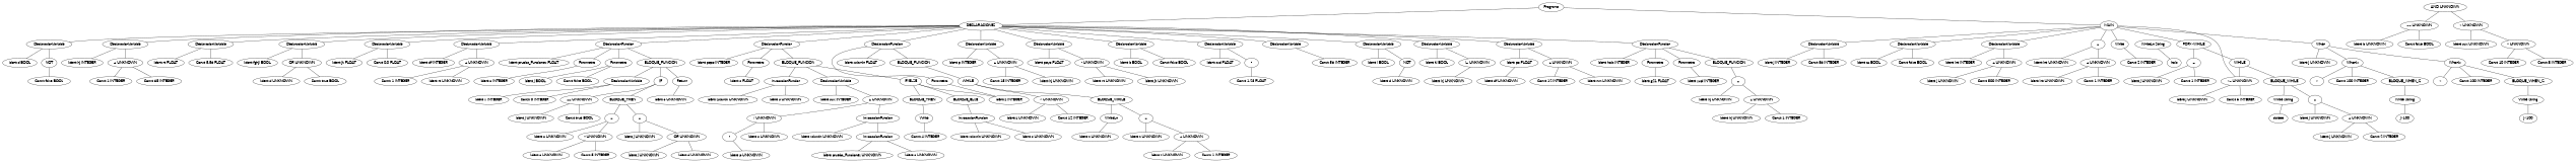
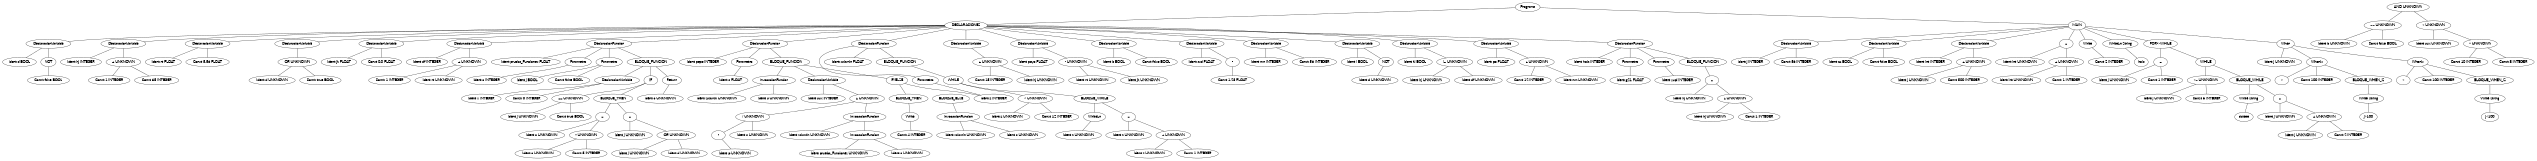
  graph {
    fontname=Lato
    node [fontname=Lato]
    edge [fontname=Lato]
    n1 [label=Programa]
    n2 [label=DECLARACIONES]
    n3 [label=MAIN]
    n4 [label=DeclaracionVariable]
    n5 [label=DeclaracionVariable]
    n6 [label=DeclaracionVariable]
    n7 [label=DeclaracionVariable]
    n8 [label=DeclaracionVariable]
    n9 [label=DeclaracionVariable]
    n10 [label=DeclaracionFuncion]
    n11 [label=DeclaracionFuncion]
    n12 [label=DeclaracionFuncion]
    n13 [label=DeclaracionVariable]
    n14 [label=DeclaracionVariable]
    n15 [label=DeclaracionVariable]
    n16 [label=DeclaracionVariable]
    n17 [label=DeclaracionVariable]
    n18 [label=DeclaracionVariable]
    n19 [label=DeclaracionVariable]
    n20 [label=DeclaracionVariable]
    n21 [label=DeclaracionFuncion]
    n22 [label=DeclaracionVariable]
    n23 [label=DeclaracionVariable]
    n24 [label=DeclaracionVariable]
    n25 [label="="]
    n26 [label=Write]
    n27 [label="WriteLn String"]
    n28 [label="FOR->WHILE"]
    n29 [label=When]
    n30 [label="Ident d BOOL"]
    n31 [label=NOT]
    n32 [label="Ident hj INTEGER"]
    n33 [label="+ UNKNOWN"]
    n34 [label="Ident rt FLOAT"]
    n35 [label="Const 5.56 FLOAT"]
-   n36 [label="Ident fghjl BOOL"]
    n37 [label="OR UNKNOWN"]
    n38 [label="Ident jk FLOAT"]
    n39 [label="Const 0.0 FLOAT"]
    n40 [label="Ident df INTEGER"]
    n41 [label="+ UNKNOWN"]
    n42 [label="Ident prueba_Funciones FLOAT"]
    n43 [label=Parametro]
    n44 [label=Parametro]
    n45 [label=BLOQUE_FUNCION]
    n46 [label="Ident pepe INTEGER"]
    n47 [label=Parametro]
    n48 [label=BLOQUE_FUNCION]
    n49 [label="Ident salamin FLOAT"]
    n50 [label=Parametro]
    n51 [label=BLOQUE_FUNCION]
-   n52 [label="Ident p INTEGER"]
    n53 [label="+ UNKNOWN"]
    n54 [label="Ident poyo FLOAT"]
    n55 [label="- UNKNOWN"]
    n56 [label="Ident b BOOL"]
    n57 [label="Const false BOOL"]
    n58 [label="Ident asd FLOAT"]
    n59 [label="-"]
+   n60 [label="Ident nm INTEGER"]
    n61 [label="Const 56 INTEGER"]
    n62 [label="Ident l BOOL"]
    n63 [label=NOT]
    n64 [label="Ident kl BOOL"]
    n65 [label="!= UNKNOWN"]
    n66 [label="Ident po FLOAT"]
    n67 [label="+ UNKNOWN"]
    n68 [label="Ident hola INTEGER"]
    n69 [label=Parametro]
    n70 [label=Parametro]
    n71 [label=BLOQUE_FUNCION]
    n72 [label="Const false BOOL"]
    n73 [label="Const 1 INTEGER"]
    n74 [label="Const 65 INTEGER"]
    n75 [label="Ident d UNKNOWN"]
    n76 [label="Const true BOOL"]
    n77 [label="Const 1 INTEGER"]
    n78 [label="Ident rt UNKNOWN"]
    n79 [label="Ident c INTEGER"]
    n80 [label="Ident j BOOL"]
    n81 [label="Const false BOOL"]
    n82 [label=DeclaracionVariable]
    n83 [label=IF]
    n84 [label=Return]
    n85 [label="Ident x INTEGER"]
    n86 [label="Const 0 INTEGER"]
    n87 [label="== UNKNOWN"]
    n88 [label=BLOQUE_THEN]
    n89 [label="Ident c UNKNOWN"]
    n90 [label="Ident j UNKNOWN"]
    n91 [label="Const true BOOL"]
    n92 [label="="]
    n93 [label="="]
    n94 [label="Ident c UNKNOWN"]
    n95 [label="- UNKNOWN"]
    n96 [label="Ident j UNKNOWN"]
    n97 [label="OR UNKNOWN"]
    n98 [label="Ident c UNKNOWN"]
    n99 [label="Const 5 INTEGER"]
    n100 [label="Ident j UNKNOWN"]
    n101 [label="Ident d UNKNOWN"]
    n102 [label="Ident a FLOAT"]
    n103 [label=InvocacionFuncion]
    n104 [label=DeclaracionVariable]
    n105 [label="IF/ELSE"]
    n106 [label="Ident salamin UNKNOWN"]
    n107 [label="Ident a UNKNOWN"]
    n108 [label="Ident aux INTEGER"]
    n109 [label="+ UNKNOWN"]
    n110 [label=BLOQUE_THEN]
    n111 [label=BLOQUE_ELSE]
    n112 [label="Ident z INTEGER"]
    n113 [label="/ UNKNOWN"]
    n114 [label=InvocacionFuncion]
    n115 [label="-"]
    n116 [label="Ident a UNKNOWN"]
    n117 [label="Ident salamin UNKNOWN"]
    n118 [label=InvocacionFuncion]
    n119 [label="Ident p UNKNOWN"]
    n120 [label="Ident prueba_Funciones UNKNOWN"]
    n121 [label="Ident a UNKNOWN"]
    n122 [label="AND UNKNOWN"]
    n123 [label="== UNKNOWN"]
    n124 [label="< UNKNOWN"]
    n125 [label=Write]
    n126 [label=InvocacionFuncion]
    n127 [label="Ident b UNKNOWN"]
    n128 [label="Const false BOOL"]
    n129 [label="Ident aux UNKNOWN"]
    n130 [label="- UNKNOWN"]
    n131 [label="Const 10 INTEGER"]
    n132 [label="Const 8 INTEGER"]
    n133 [label="Const 4 INTEGER"]
    n134 [label="Ident salamin UNKNOWN"]
    n135 [label="Ident a UNKNOWN"]
    n136 [label=WHILE]
    n137 [label="< UNKNOWN"]
    n138 [label=BLOQUE_WHILE]
    n139 [label="Ident z UNKNOWN"]
    n140 [label="Const 12 INTEGER"]
    n141 [label=WriteLn]
    n142 [label="="]
    n143 [label="Ident z UNKNOWN"]
    n144 [label="Ident z UNKNOWN"]
    n145 [label="+ UNKNOWN"]
    n146 [label="Ident z UNKNOWN"]
    n147 [label="Const 1 INTEGER"]
    n148 [label="Const 15 INTEGER"]
    n149 [label="Ident hj UNKNOWN"]
    n150 [label="Ident rt UNKNOWN"]
    n151 [label="Ident jk UNKNOWN"]
    n152 [label="Const 1.23 FLOAT"]
    n153 [label="Ident d UNKNOWN"]
    n154 [label="Ident hj UNKNOWN"]
    n155 [label="Ident df UNKNOWN"]
    n156 [label="Const 12 INTEGER"]
    n157 [label="Ident nm UNKNOWN"]
    n158 [label="Ident g21 FLOAT"]
    n159 [label="Ident yupi INTEGER"]
    n160 [label="="]
    n161 [label="Ident hj UNKNOWN"]
    n162 [label="+ UNKNOWN"]
    n163 [label="Ident hj UNKNOWN"]
    n164 [label="Const 1 INTEGER"]
    n165 [label="Ident j INTEGER"]
    n166 [label="Const 56 INTEGER"]
    n167 [label="Ident zz BOOL"]
    n168 [label="Const false BOOL"]
    n169 [label="Ident int INTEGER"]
    n170 [label="+ UNKNOWN"]
    n171 [label="Ident int UNKNOWN"]
    n172 [label="+ UNKNOWN"]
    n173 [label="Const 2 INTEGER"]
    n174 [label=hola]
    n175 [label="="]
    n176 [label=WHILE]
    n177 [label="Ident j UNKNOWN"]
    n178 [label=WhenIs]
    n179 [label=WhenIs]
    n180 [label="Ident j UNKNOWN"]
    n181 [label="Const 500 INTEGER"]
    n182 [label="Ident int UNKNOWN"]
    n183 [label="Const 1 INTEGER"]
    n184 [label="Ident j UNKNOWN"]
    n185 [label="Const 1 INTEGER"]
    n186 [label="<= UNKNOWN"]
    n187 [label=BLOQUE_WHILE]
    n188 [label="Ident j UNKNOWN"]
    n189 [label="Const 6 INTEGER"]
    n190 [label="Write String"]
    n191 [label="="]
    n192 [label=daleee]
    n193 [label="Ident j UNKNOWN"]
    n194 [label="+ UNKNOWN"]
    n195 [label="Ident j UNKNOWN"]
    n196 [label="Const 2 INTEGER"]
    n197 [label=">"]
    n198 [label="Const 100 INTEGER"]
    n199 [label=BLOQUE_WHEN_IS]
    n200 [label="<"]
    n201 [label="Const 100 INTEGER"]
    n202 [label=BLOQUE_WHEN_IS]
    n203 [label="Write String"]
    n204 [label="j>100"]
    n205 [label="Write String"]
    n206 [label="j<100"]
    n1 -- n2
    n1 -- n3
    n2 -- n4
    n2 -- n5
    n2 -- n6
    n2 -- n7
    n2 -- n8
    n2 -- n9
    n2 -- n10
    n2 -- n11
    n2 -- n12
    n2 -- n13
    n2 -- n14
    n2 -- n15
    n2 -- n16
    n2 -- n17
    n2 -- n18
    n2 -- n19
    n2 -- n20
    n2 -- n21
    n3 -- n22
    n3 -- n23
    n3 -- n24
    n3 -- n25
    n3 -- n26
-   n3 -- n186
+   n3 -- n27
    n3 -- n28
    n3 -- n29
    n4 -- n30
    n4 -- n31
    n5 -- n32
    n5 -- n33
    n6 -- n34
    n6 -- n35
-   n7 -- n36
    n7 -- n37
    n8 -- n38
    n8 -- n39
    n9 -- n40
    n9 -- n41
    n10 -- n42
    n10 -- n43
    n10 -- n44
    n10 -- n45
    n11 -- n46
    n11 -- n47
    n11 -- n48
    n12 -- n49
    n12 -- n50
    n12 -- n51
-   n13 -- n52
    n13 -- n53
    n14 -- n54
    n14 -- n55
    n15 -- n56
    n15 -- n57
    n16 -- n58
    n16 -- n59
+   n17 -- n60
    n17 -- n61
    n18 -- n62
    n18 -- n63
    n19 -- n64
    n19 -- n65
    n20 -- n66
    n20 -- n67
    n21 -- n68
    n21 -- n69
    n21 -- n70
    n21 -- n71
    n22 -- n165
    n22 -- n166
    n23 -- n167
    n23 -- n168
    n24 -- n169
    n24 -- n170
    n25 -- n171
    n25 -- n172
    n26 -- n173
    n27 -- n174
    n28 -- n175
    n28 -- n176
    n29 -- n177
    n29 -- n178
    n29 -- n179
    n31 -- n72
    n33 -- n73
    n33 -- n74
    n37 -- n75
    n37 -- n76
    n41 -- n77
    n41 -- n78
    n43 -- n79
    n44 -- n80
    n44 -- n81
    n45 -- n82
    n45 -- n83
    n45 -- n84
    n47 -- n102
    n48 -- n103
    n48 -- n104
    n48 -- n105
    n50 -- n112
    n51 -- n136
    n53 -- n148
    n53 -- n149
    n55 -- n150
    n55 -- n151
    n59 -- n152
    n63 -- n153
    n65 -- n154
-   n66 -- n155
+   n65 -- n155
    n67 -- n156
    n67 -- n157
    n69 -- n158
    n70 -- n159
    n71 -- n160
    n82 -- n85
    n82 -- n86
    n83 -- n87
    n83 -- n88
    n84 -- n89
    n87 -- n90
    n87 -- n91
    n88 -- n92
    n88 -- n93
    n92 -- n94
    n92 -- n95
    n93 -- n96
    n93 -- n97
    n95 -- n98
    n95 -- n99
    n97 -- n100
    n97 -- n101
    n103 -- n106
    n103 -- n107
    n104 -- n108
    n104 -- n109
    n105 -- n110
-   n105 -- n111
    n105 -- n112
    n109 -- n113
    n109 -- n114
    n110 -- n125
    n111 -- n126
    n113 -- n115
    n113 -- n116
    n114 -- n117
    n114 -- n118
    n115 -- n119
    n118 -- n120
    n118 -- n121
    n122 -- n123
    n122 -- n124
    n123 -- n127
    n123 -- n128
    n124 -- n129
    n124 -- n130
    n125 -- n133
    n126 -- n134
    n126 -- n135
    n130 -- n131
    n130 -- n132
    n136 -- n137
    n136 -- n138
    n137 -- n139
    n137 -- n140
    n138 -- n141
    n138 -- n142
    n141 -- n143
    n142 -- n144
    n142 -- n145
    n145 -- n146
    n145 -- n147
    n160 -- n161
    n160 -- n162
    n162 -- n163
    n162 -- n164
    n170 -- n180
    n170 -- n181
    n172 -- n182
    n172 -- n183
    n175 -- n184
    n175 -- n185
    n176 -- n186
    n176 -- n187
    n178 -- n197
    n178 -- n198
    n178 -- n199
    n179 -- n200
    n179 -- n201
    n179 -- n202
    n186 -- n188
    n186 -- n189
    n187 -- n190
    n187 -- n191
    n190 -- n192
    n191 -- n193
    n191 -- n194
    n194 -- n195
    n194 -- n196
    n199 -- n203
    n202 -- n205
    n203 -- n204
    n205 -- n206
  }
